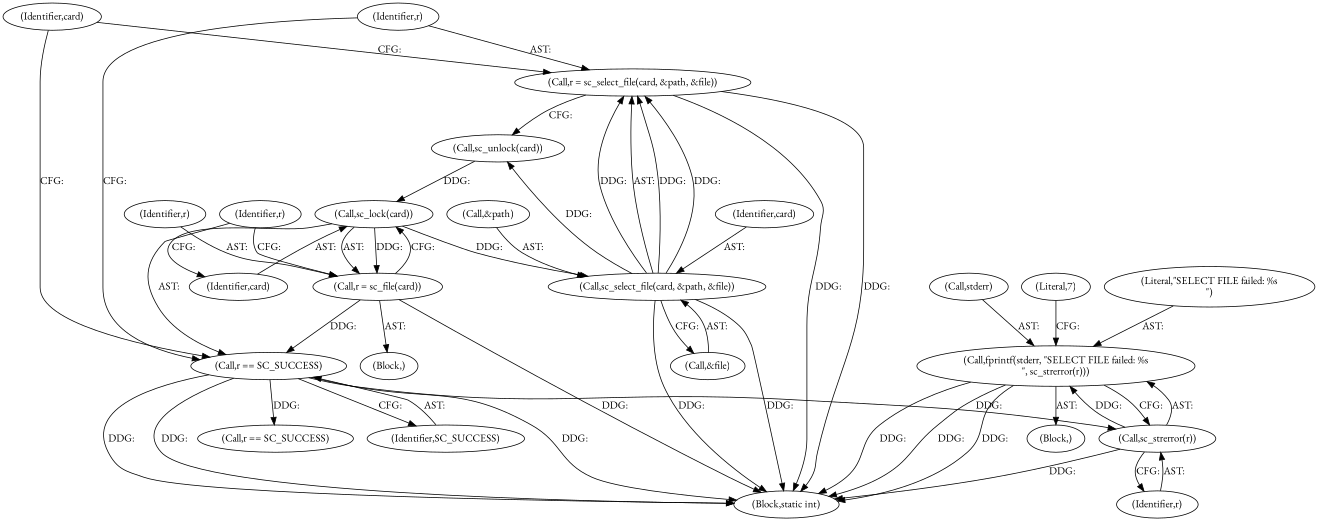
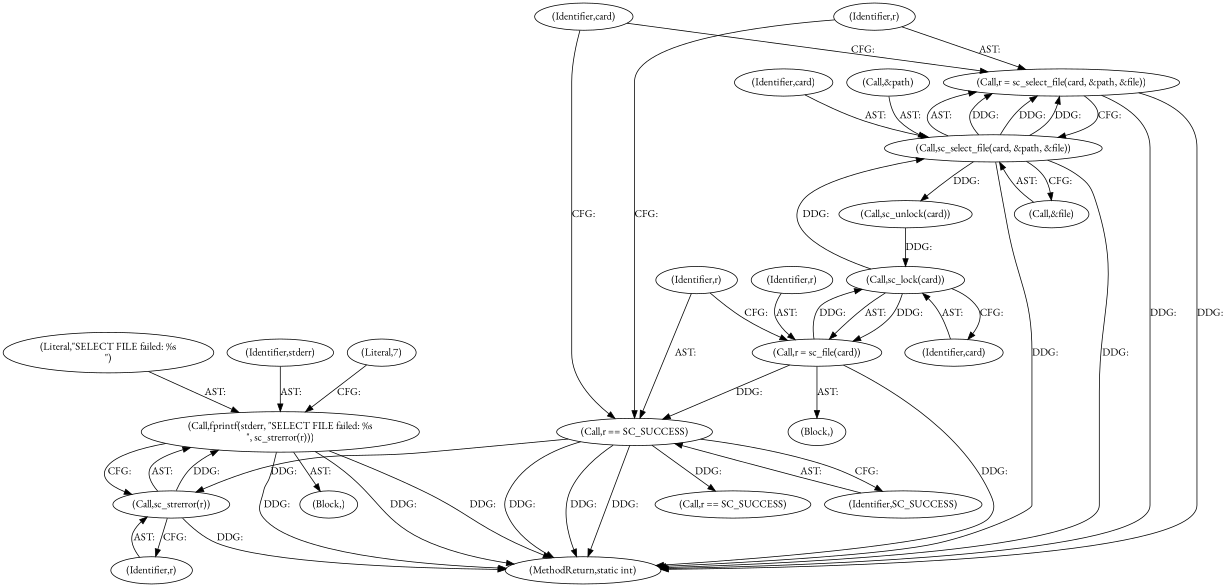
  digraph {
    fontname="EB Garamond"
    node [fontname="EB Garamond"]
    edge [fontname="EB Garamond"]
    n1 [label="(Call,fprintf(stderr, \"SELECT FILE failed: %s\n\", sc_strerror(r)))"]
    n2 [label="(Call,sc_strerror(r))"]
-   n3 [label="(Block,static int)"]
+   n3 [label="(MethodReturn,static int)"]
    n4 [label="(Block,)"]
    n5 [label="(Identifier,r)"]
    n6 [label="(Call,r = sc_select_file(card, &path, &file))"]
    n7 [label="(Call,sc_select_file(card, &path, &file))"]
    n8 [label="(Call,&file)"]
    n9 [label="(Call,sc_unlock(card))"]
    n10 [label="(Call,sc_lock(card))"]
    n11 [label="(Call,r = sc_file(card))"]
    n12 [label="(Identifier,card)"]
    n13 [label="(Call,r == SC_SUCCESS)"]
    n14 [label="(Block,)"]
    n15 [label="(Call,r == SC_SUCCESS)"]
    n16 [label="(Identifier,SC_SUCCESS)"]
-   n17 [label="(Call,stderr)"]
+   n17 [label="(Identifier,stderr)"]
    n18 [label="(Identifier,card)"]
    n19 [label="(Identifier,r)"]
    n20 [label="(Identifier,card)"]
    n21 [label="(Call,&path)"]
    n22 [label="(Identifier,r)"]
    n23 [label="(Literal,7)"]
    n24 [label="(Identifier,r)"]
    n25 [label="(Literal,\"SELECT FILE failed: %s\n\")"]
    n1 -> n2 [label="CFG: "]
    n1 -> n3 [label="DDG: "]
    n1 -> n3 [label="DDG: "]
    n1 -> n3 [label="DDG: "]
    n1 -> n4 [label="AST: "]
    n2 -> n1 [label="AST: "]
    n2 -> n1 [label="DDG: "]
    n2 -> n3 [label="DDG: "]
    n2 -> n5 [label="CFG: "]
    n5 -> n2 [label="AST: "]
    n6 -> n3 [label="DDG: "]
    n6 -> n3 [label="DDG: "]
-   n6 -> n9 [label="CFG: "]
+   n6 -> n7 [label="CFG: "]
    n7 -> n3 [label="DDG: "]
    n7 -> n3 [label="DDG: "]
    n7 -> n6 [label="AST: "]
    n7 -> n6 [label="DDG: "]
    n7 -> n6 [label="DDG: "]
    n7 -> n6 [label="DDG: "]
    n7 -> n8 [label="CFG: "]
    n7 -> n9 [label="DDG: "]
    n8 -> n7 [label="AST: "]
    n9 -> n10 [label="DDG: "]
    n10 -> n7 [label="DDG: "]
    n10 -> n11 [label="AST: "]
    n10 -> n11 [label="DDG: "]
    n10 -> n12 [label="CFG: "]
    n11 -> n3 [label="DDG: "]
-   n11 -> n10 [label="CFG: "]
+   n11 -> n10 [label="DDG: "]
    n11 -> n13 [label="DDG: "]
    n11 -> n14 [label="AST: "]
    n12 -> n10 [label="AST: "]
    n13 -> n2 [label="DDG: "]
    n13 -> n3 [label="DDG: "]
    n13 -> n3 [label="DDG: "]
    n13 -> n3 [label="DDG: "]
    n13 -> n15 [label="DDG: "]
    n13 -> n16 [label="CFG: "]
    n16 -> n13 [label="AST: "]
    n17 -> n1 [label="AST: "]
    n18 -> n7 [label="AST: "]
    n19 -> n11 [label="CFG: "]
    n19 -> n13 [label="AST: "]
    n20 -> n6 [label="CFG: "]
    n20 -> n13 [label="CFG: "]
    n21 -> n7 [label="AST: "]
    n22 -> n6 [label="AST: "]
    n22 -> n13 [label="CFG: "]
    n23 -> n1 [label="CFG: "]
    n24 -> n11 [label="AST: "]
    n25 -> n1 [label="AST: "]
  }
